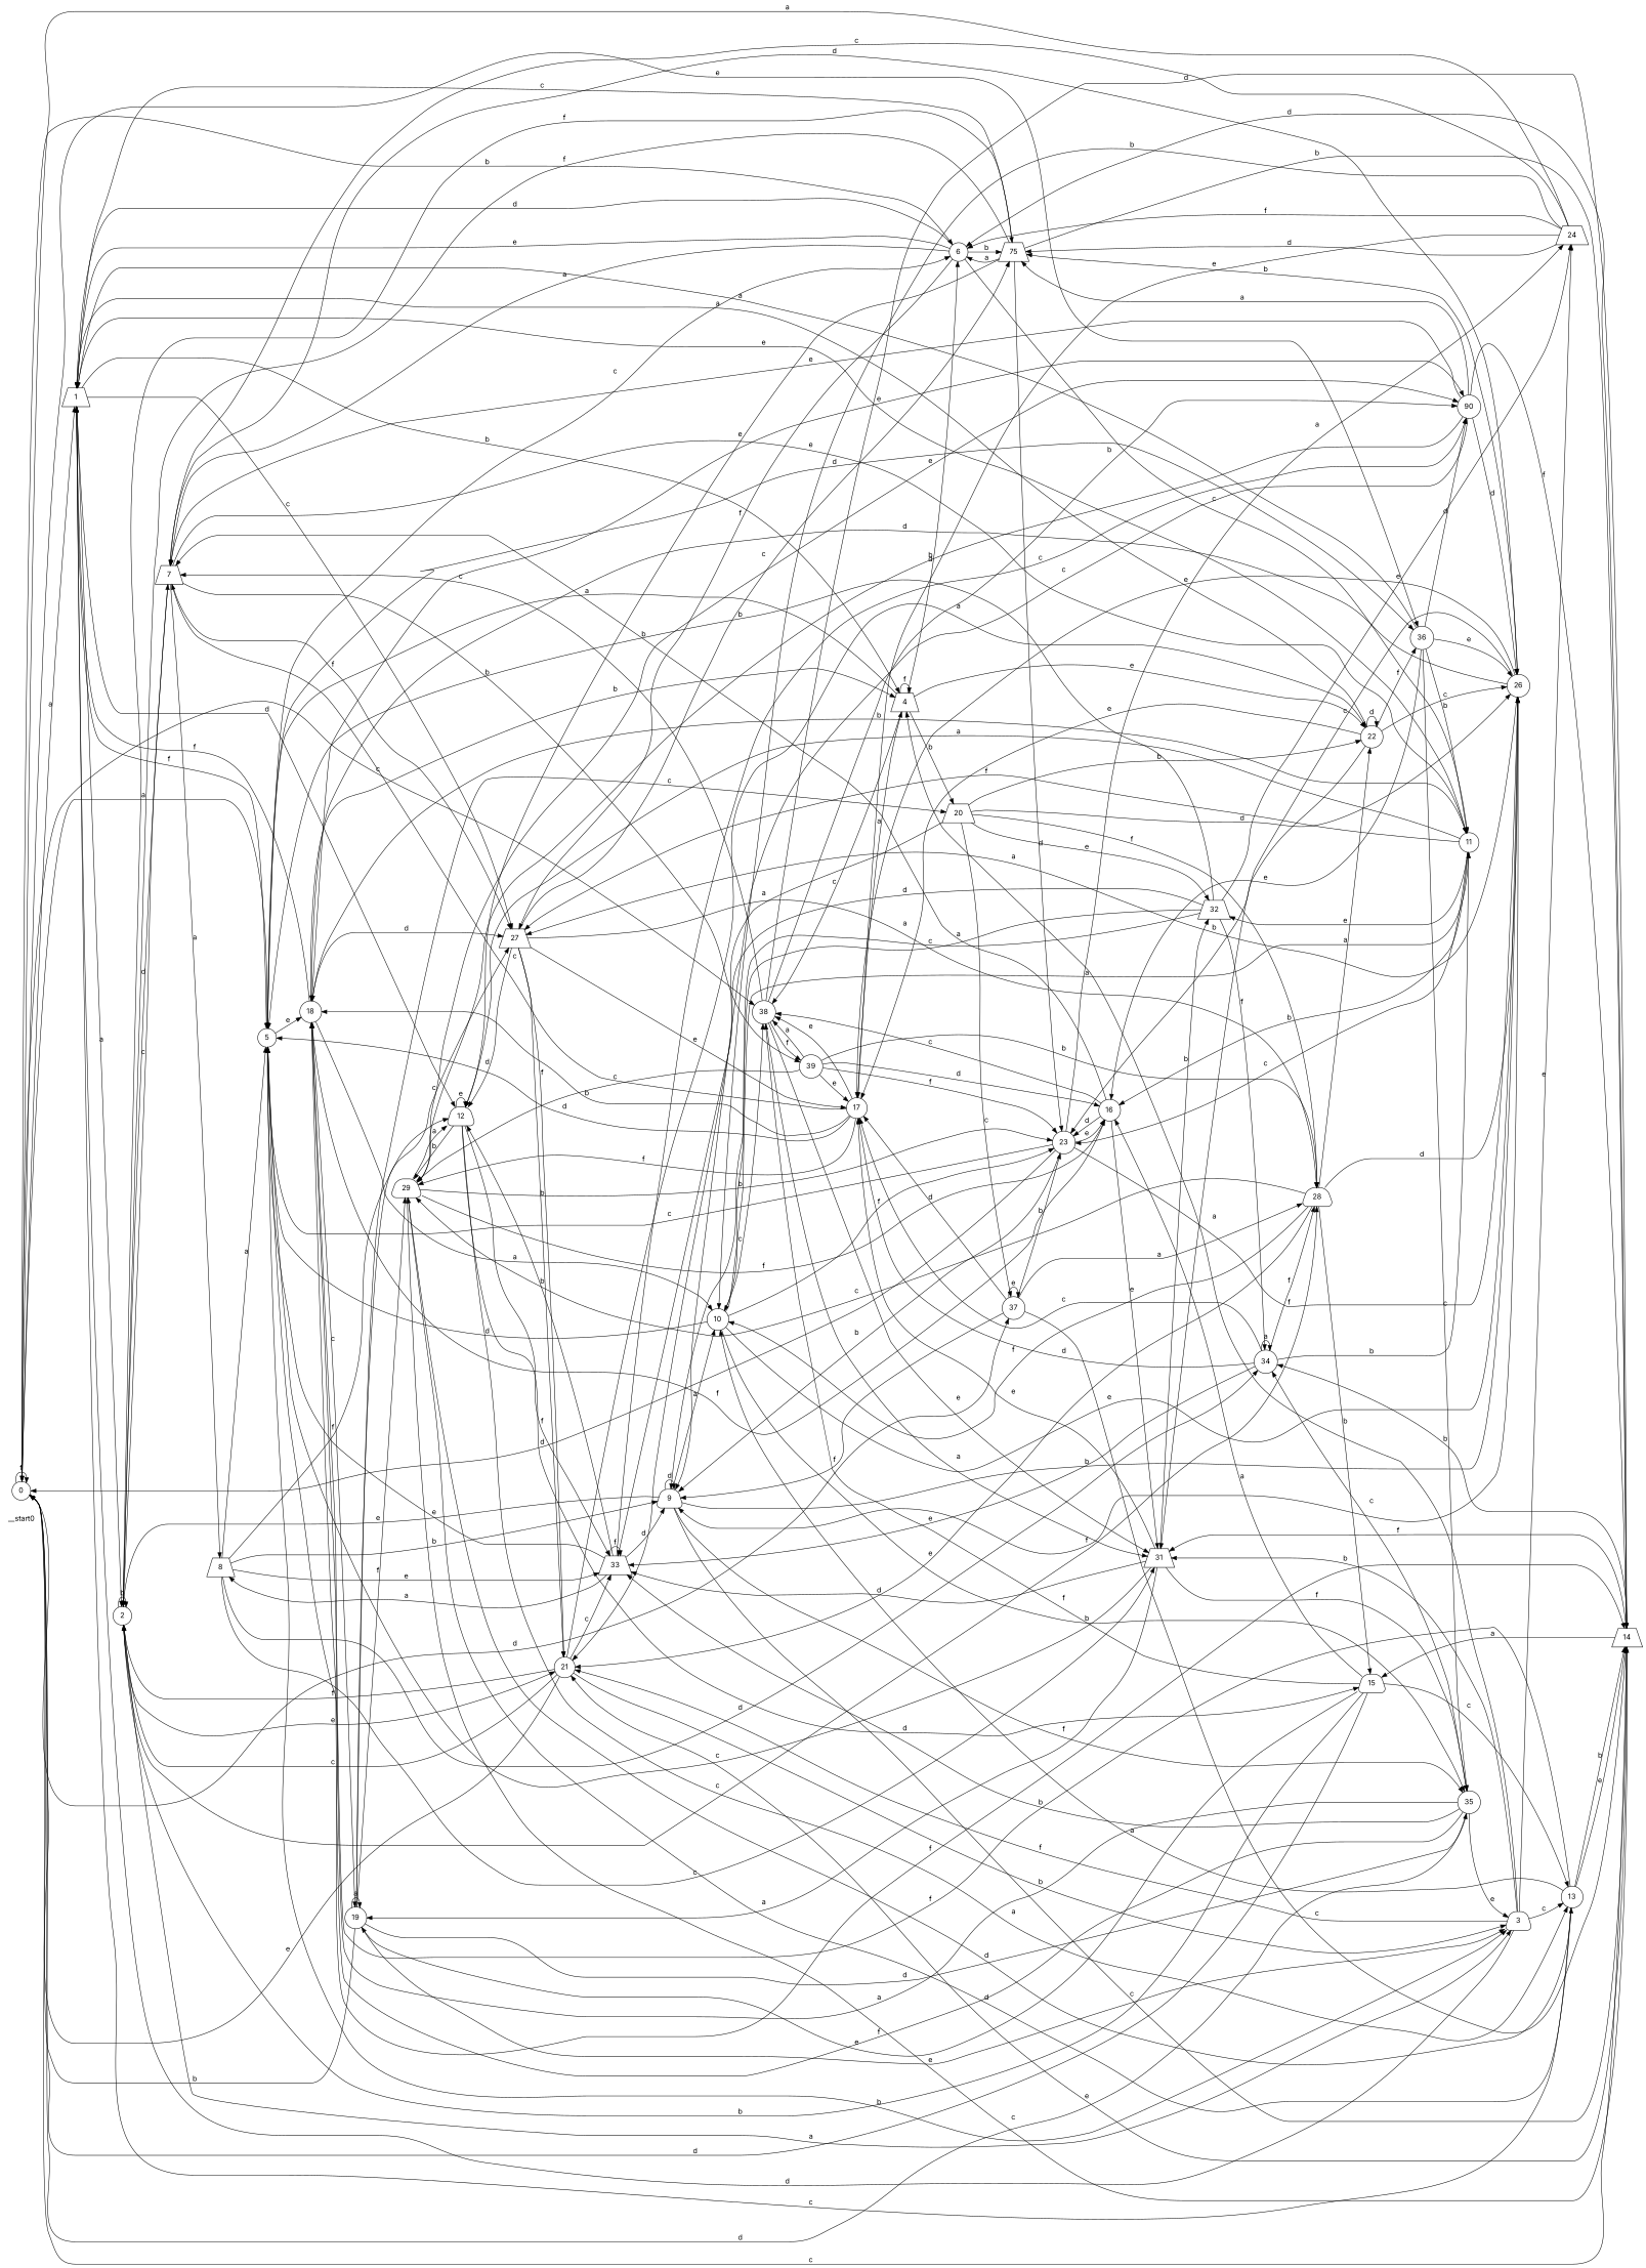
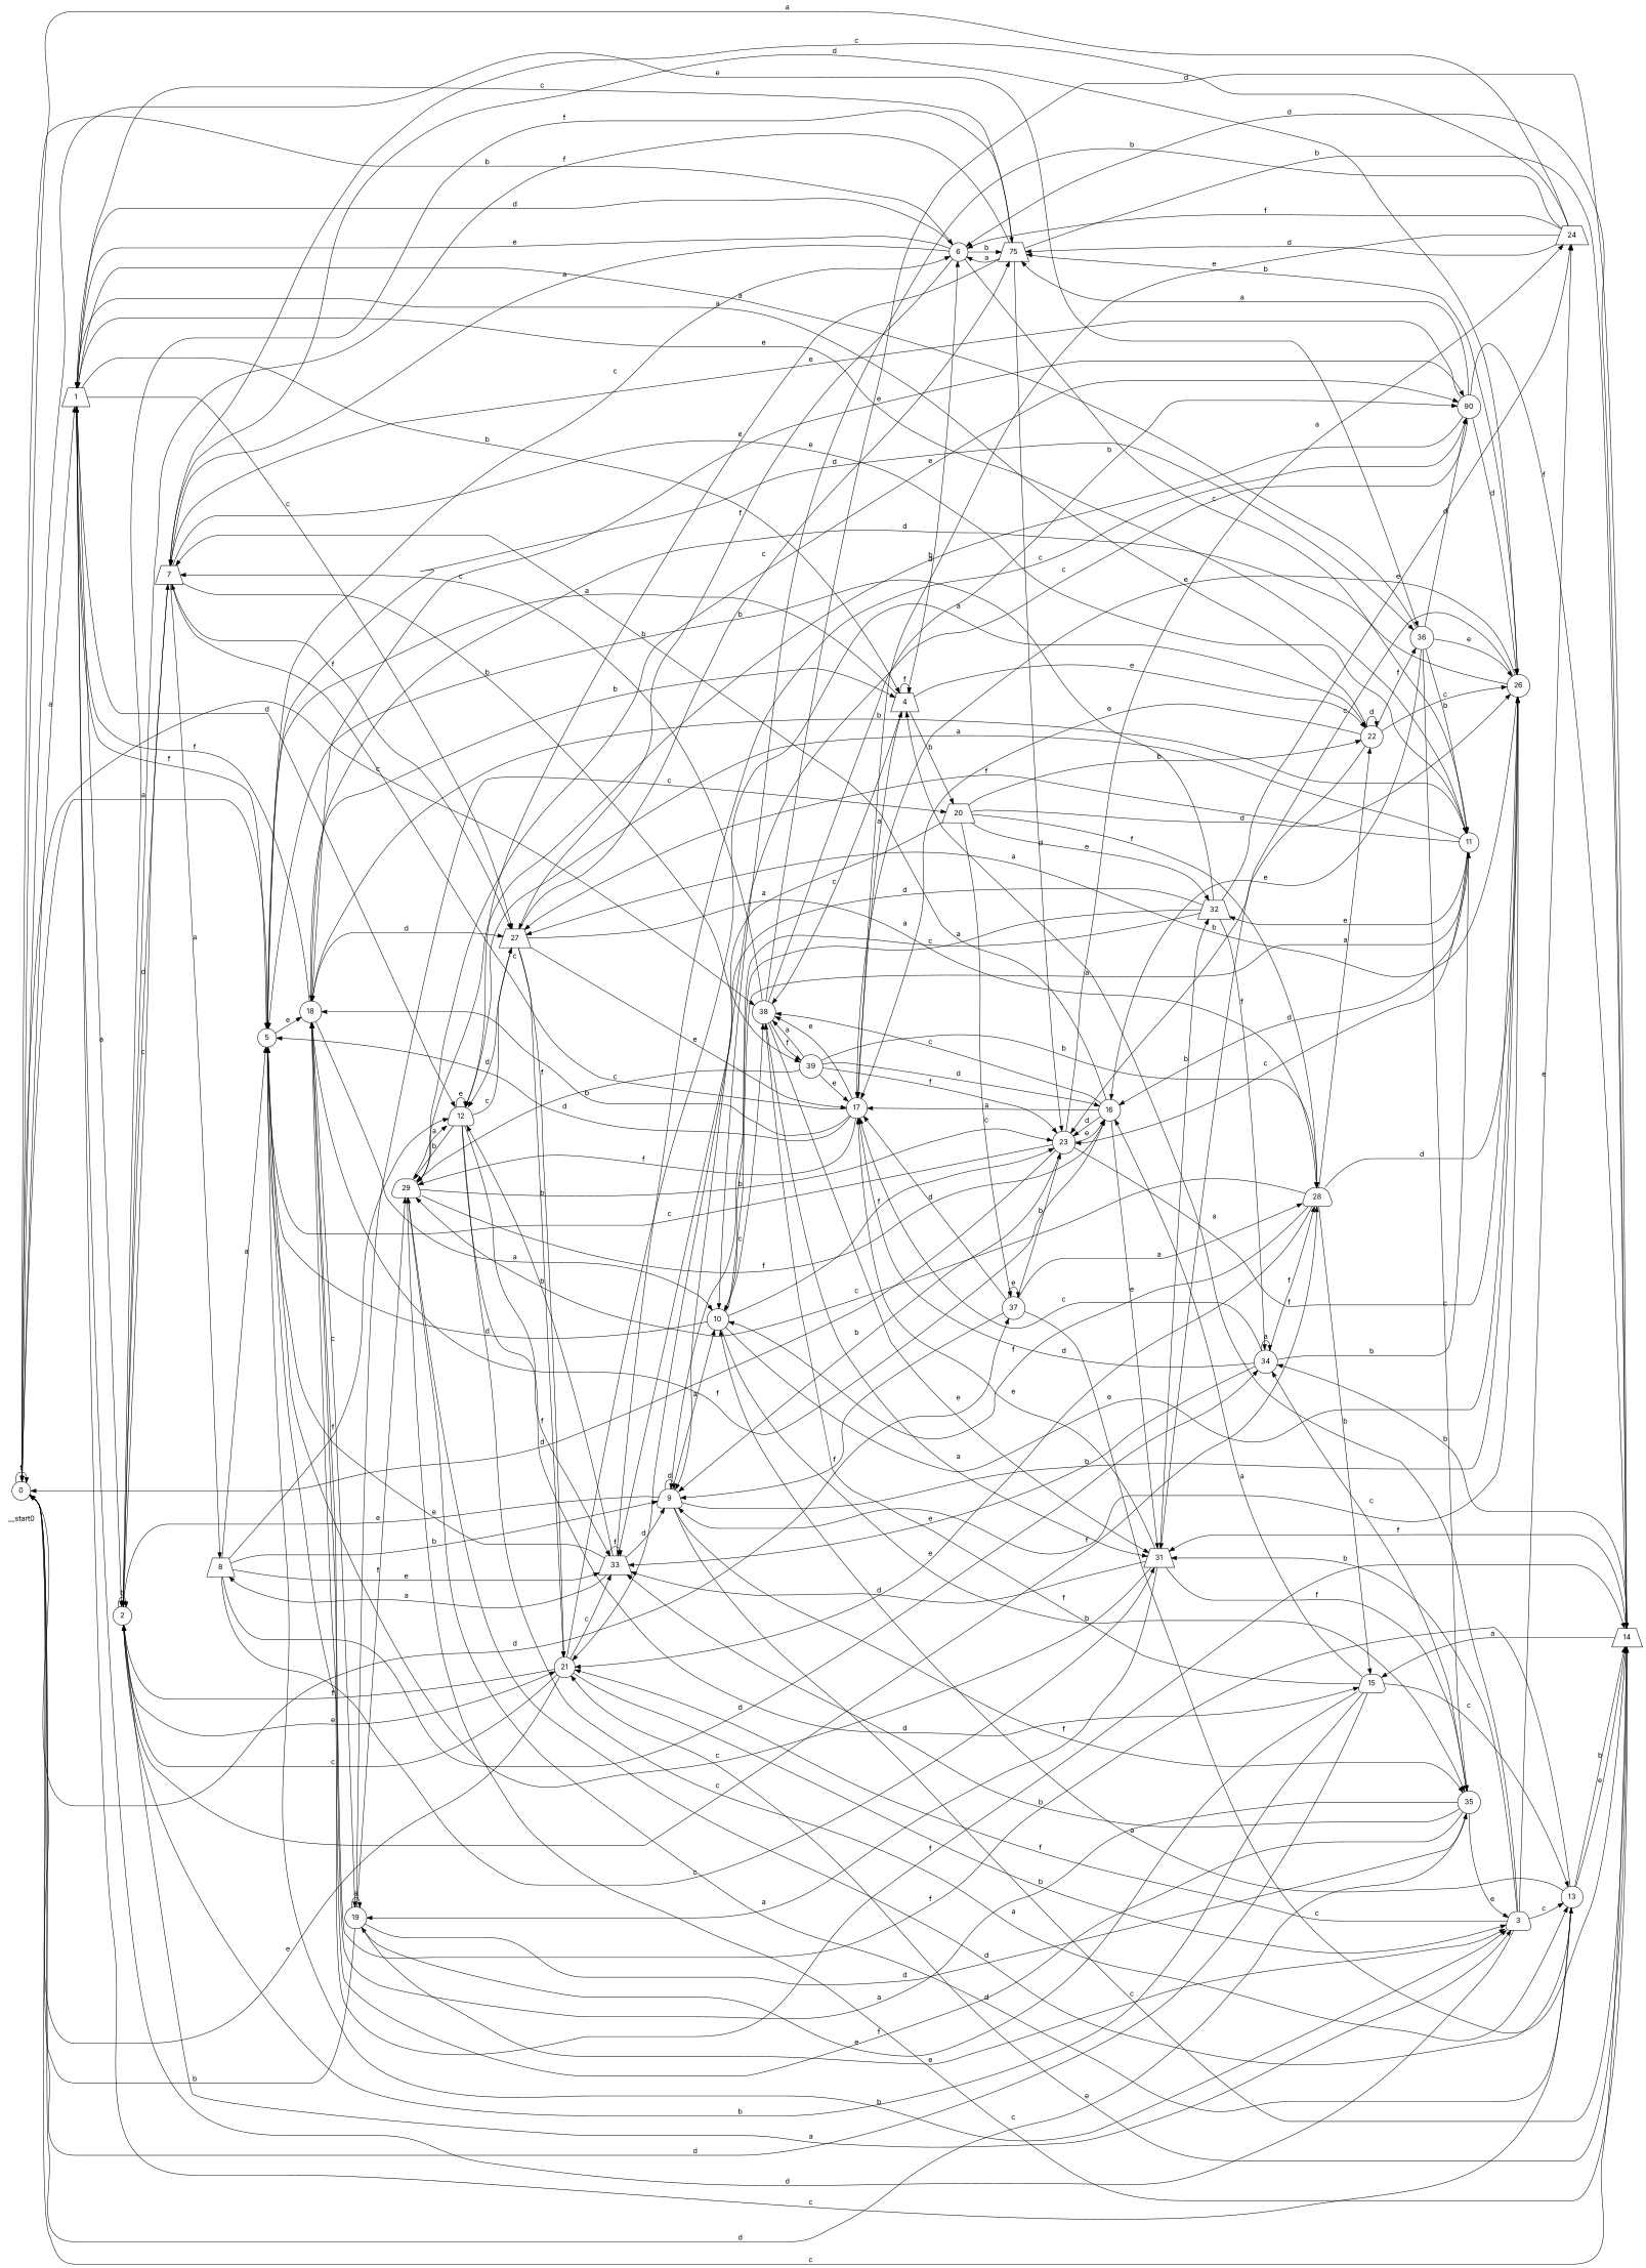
  digraph {
    fontname=Inter
    rankdir=LR
    node [fontname=Inter shape=circle color=black fillcolor=white style=filled]
    edge [fontname=Inter]
    __start0 [shape=none color="" fillcolor="" style=""]
    n2 [label=0]
    n3 [label=1 shape=trapezium]
    n4 [label=6]
    n5 [label=36 style="rounded,filled"]
    n6 [label=37 style="rounded,filled"]
    n7 [label=38 style="rounded,filled"]
    n8 [label=2]
    n9 [label=4 shape=trapezium]
    n10 [label=5 style="rounded,filled"]
    n11 [label=11]
    n12 [label=12 shape=trapezium style="rounded,filled"]
    n13 [label=27 shape=trapezium]
    n14 [label=7 shape=trapezium]
    n15 [label=75 shape=trapezium]
    n16 [label=26 style="rounded,filled"]
    n17 [label=35]
    n18 [label=16 style="rounded,filled"]
    n19 [label=90]
    n20 [label=28 shape=trapezium style="rounded,filled"]
    n21 [label=14 shape=trapezium]
    n22 [label=9 shape=trapezium style="rounded,filled"]
    n23 [label=23 style="rounded,filled"]
    n24 [label=17]
    n25 [label=31 shape=trapezium]
    n26 [label=39]
    n27 [label=3 shape=trapezium style="rounded,filled"]
    n28 [label=21]
    n29 [label=20 shape=trapezium]
    n30 [label=22]
    n31 [label=18 style="rounded,filled"]
    n32 [label=32 shape=trapezium]
    n33 [label=13]
    n34 [label=33 shape=trapezium]
    n35 [label=15 shape=trapezium style="rounded,filled"]
    n36 [label=29 shape=trapezium style="rounded,filled"]
    n37 [label=24 shape=trapezium]
    n38 [label=8 shape=trapezium]
    n39 [label=10]
    n40 [label=19 style="rounded,filled"]
    n41 [label=34]
    n2 -> n2 [label=f]
    n2 -> n3 [label=a]
    n2 -> n4 [label=b]
    n2 -> n5 [label=e]
    n2 -> n6 [label=d]
    n2 -> n7 [label=c]
    n3 -> n8 [label=a]
    n3 -> n9 [label=b]
    n3 -> n10 [label=f]
    n3 -> n11 [label=e]
    n3 -> n12 [label=d]
    n3 -> n13 [label=c]
    n4 -> n3 [label=d]
    n4 -> n3 [label=e]
    n4 -> n11 [label=c]
    n4 -> n13 [label=f]
    n4 -> n14 [label=a]
    n4 -> n15 [label=b]
    n5 -> n3 [label=a]
    n5 -> n11 [label=b]
    n5 -> n16 [label=e]
    n5 -> n17 [label=c]
    n5 -> n18 [label=e]
    n5 -> n19 [label=d]
    n6 -> n6 [label=e]
    n6 -> n20 [label=a]
    n6 -> n21 [label=c]
    n6 -> n22 [label=f]
    n6 -> n23 [label=b]
    n6 -> n24 [label=d]
    n7 -> n14 [label=c]
    n7 -> n19 [label=b]
    n7 -> n21 [label=d]
    n7 -> n25 [label=a]
    n7 -> n25 [label=e]
    n7 -> n26 [label=f]
    n8 -> n8 [label=b]
    n8 -> n14 [label=d]
    n8 -> n15 [label=f]
    n8 -> n20 [label=c]
    n8 -> n27 [label=a]
    n8 -> n28 [label=e]
    n9 -> n4 [label=d]
    n9 -> n7 [label=c]
    n9 -> n9 [label=f]
    n9 -> n10 [label=a]
    n9 -> n29 [label=b]
    n9 -> n30 [label=e]
    n10 -> n2 [label=a]
    n10 -> n4 [label=c]
    n10 -> n5 [label=d]
    n10 -> n21 [label=f]
    n10 -> n27 [label=b]
    n10 -> n31 [label=e]
    n11 -> n12 [label=a]
    n11 -> n13 [label=f]
-   n11 -> n18 [label=b]
+   n11 -> n18 [label=d]
    n11 -> n23 [label=c]
    n11 -> n31 [label=b]
    n11 -> n32 [label=e]
    n12 -> n12 [label=e]
-   n40 -> n13 [label=c]
+   n12 -> n13 [label=c]
    n12 -> n33 [label=a]
    n12 -> n34 [label=f]
    n12 -> n35 [label=d]
    n12 -> n36 [label=b]
    n13 -> n12 [label=d]
    n13 -> n15 [label=c]
    n13 -> n20 [label=a]
    n13 -> n24 [label=e]
    n13 -> n28 [label=b]
    n13 -> n28 [label=f]
    n14 -> n8 [label=c]
    n14 -> n11 [label=e]
    n14 -> n13 [label=f]
    n14 -> n16 [label=d]
    n14 -> n26 [label=b]
    n14 -> n38 [label=a]
    n15 -> n3 [label=c]
    n15 -> n4 [label=a]
    n15 -> n8 [label=f]
    n15 -> n12 [label=e]
    n15 -> n21 [label=b]
    n15 -> n23 [label=d]
    n16 -> n13 [label=a]
    n16 -> n15 [label=b]
    n16 -> n22 [label=f]
    n16 -> n24 [label=e]
    n16 -> n25 [label=c]
    n16 -> n31 [label=d]
    n17 -> n2 [label=d]
    n17 -> n27 [label=e]
    n17 -> n31 [label=a]
    n17 -> n31 [label=f]
    n17 -> n34 [label=b]
    n17 -> n41 [label=c]
    n18 -> n7 [label=c]
    n18 -> n14 [label=b]
    n18 -> n23 [label=d]
+   n18 -> n24 [label=a]
    n18 -> n25 [label=e]
    n18 -> n31 [label=f]
    n19 -> n14 [label=e]
    n19 -> n15 [label=a]
    n19 -> n16 [label=d]
    n19 -> n21 [label=f]
    n19 -> n22 [label=c]
    n19 -> n36 [label=b]
    n20 -> n16 [label=d]
    n20 -> n28 [label=e]
    n20 -> n30 [label=a]
    n20 -> n35 [label=b]
    n20 -> n36 [label=c]
    n20 -> n39 [label=f]
    n21 -> n2 [label=c]
    n21 -> n4 [label=d]
    n21 -> n25 [label=f]
    n21 -> n28 [label=e]
    n21 -> n35 [label=a]
    n21 -> n41 [label=b]
    n22 -> n8 [label=e]
    n22 -> n16 [label=b]
    n22 -> n17 [label=f]
    n22 -> n21 [label=c]
    n22 -> n22 [label=d]
    n22 -> n39 [label=a]
    n23 -> n2 [label=d]
    n23 -> n10 [label=c]
    n23 -> n16 [label=f]
    n23 -> n18 [label=e]
    n23 -> n22 [label=b]
    n23 -> n37 [label=a]
    n24 -> n7 [label=e]
    n24 -> n9 [label=a]
    n24 -> n10 [label=d]
    n24 -> n14 [label=c]
    n24 -> n31 [label=b]
    n24 -> n36 [label=f]
    n25 -> n10 [label=c]
    n25 -> n17 [label=f]
    n25 -> n24 [label=e]
    n25 -> n32 [label=b]
    n25 -> n34 [label=d]
    n25 -> n40 [label=a]
    n26 -> n7 [label=a]
    n26 -> n18 [label=d]
    n26 -> n20 [label=b]
    n26 -> n23 [label=f]
    n26 -> n24 [label=e]
    n26 -> n36 [label=c]
    n27 -> n3 [label=d]
    n27 -> n9 [label=a]
    n27 -> n25 [label=b]
    n27 -> n28 [label=f]
    n27 -> n33 [label=c]
    n27 -> n37 [label=e]
    n28 -> n2 [label=e]
    n28 -> n8 [label=c]
    n28 -> n8 [label=f]
    n28 -> n27 [label=b]
    n28 -> n30 [label=a]
    n28 -> n34 [label=c]
    n29 -> n6 [label=c]
    n29 -> n16 [label=d]
    n29 -> n20 [label=f]
    n29 -> n28 [label=a]
    n29 -> n30 [label=b]
    n29 -> n32 [label=e]
    n30 -> n3 [label=a]
    n30 -> n5 [label=f]
    n30 -> n16 [label=c]
    n30 -> n23 [label=b]
    n30 -> n24 [label=e]
    n30 -> n30 [label=d]
    n31 -> n3 [label=f]
    n31 -> n9 [label=b]
    n31 -> n13 [label=d]
    n31 -> n19 [label=e]
    n31 -> n39 [label=a]
    n31 -> n40 [label=c]
    n32 -> n10 [label=b]
    n32 -> n22 [label=c]
    n32 -> n34 [label=d]
    n32 -> n37 [label=e]
    n32 -> n39 [label=a]
    n32 -> n41 [label=f]
    n33 -> n3 [label=c]
    n33 -> n21 [label=b]
    n33 -> n21 [label=e]
    n33 -> n31 [label=f]
    n33 -> n36 [label=d]
    n33 -> n39 [label=a]
    n34 -> n10 [label=e]
    n34 -> n12 [label=b]
    n34 -> n19 [label=c]
    n34 -> n22 [label=d]
    n34 -> n34 [label=f]
    n34 -> n38 [label=a]
    n35 -> n2 [label=d]
    n35 -> n7 [label=f]
    n35 -> n8 [label=b]
    n35 -> n18 [label=a]
    n35 -> n33 [label=c]
    n35 -> n40 [label=e]
    n36 -> n12 [label=a]
    n36 -> n18 [label=f]
    n36 -> n19 [label=e]
    n36 -> n21 [label=c]
    n36 -> n23 [label=b]
    n36 -> n33 [label=d]
    n37 -> n2 [label=a]
    n37 -> n4 [label=f]
    n37 -> n14 [label=c]
    n37 -> n15 [label=d]
    n37 -> n24 [label=e]
    n37 -> n39 [label=b]
    n38 -> n10 [label=a]
    n38 -> n12 [label=f]
    n38 -> n22 [label=b]
    n38 -> n25 [label=c]
    n38 -> n34 [label=e]
    n38 -> n41 [label=d]
    n39 -> n7 [label=c]
    n39 -> n10 [label=d]
    n39 -> n11 [label=a]
    n39 -> n16 [label=e]
    n39 -> n17 [label=b]
    n39 -> n23 [label=f]
    n40 -> n2 [label=b]
    n40 -> n17 [label=d]
    n40 -> n27 [label=e]
    n40 -> n29 [label=c]
    n40 -> n36 [label=f]
    n40 -> n40 [label=a]
    n41 -> n11 [label=b]
    n41 -> n20 [label=f]
    n41 -> n24 [label=c]
    n41 -> n24 [label=d]
    n41 -> n34 [label=e]
    n41 -> n41 [label=a]
  }
